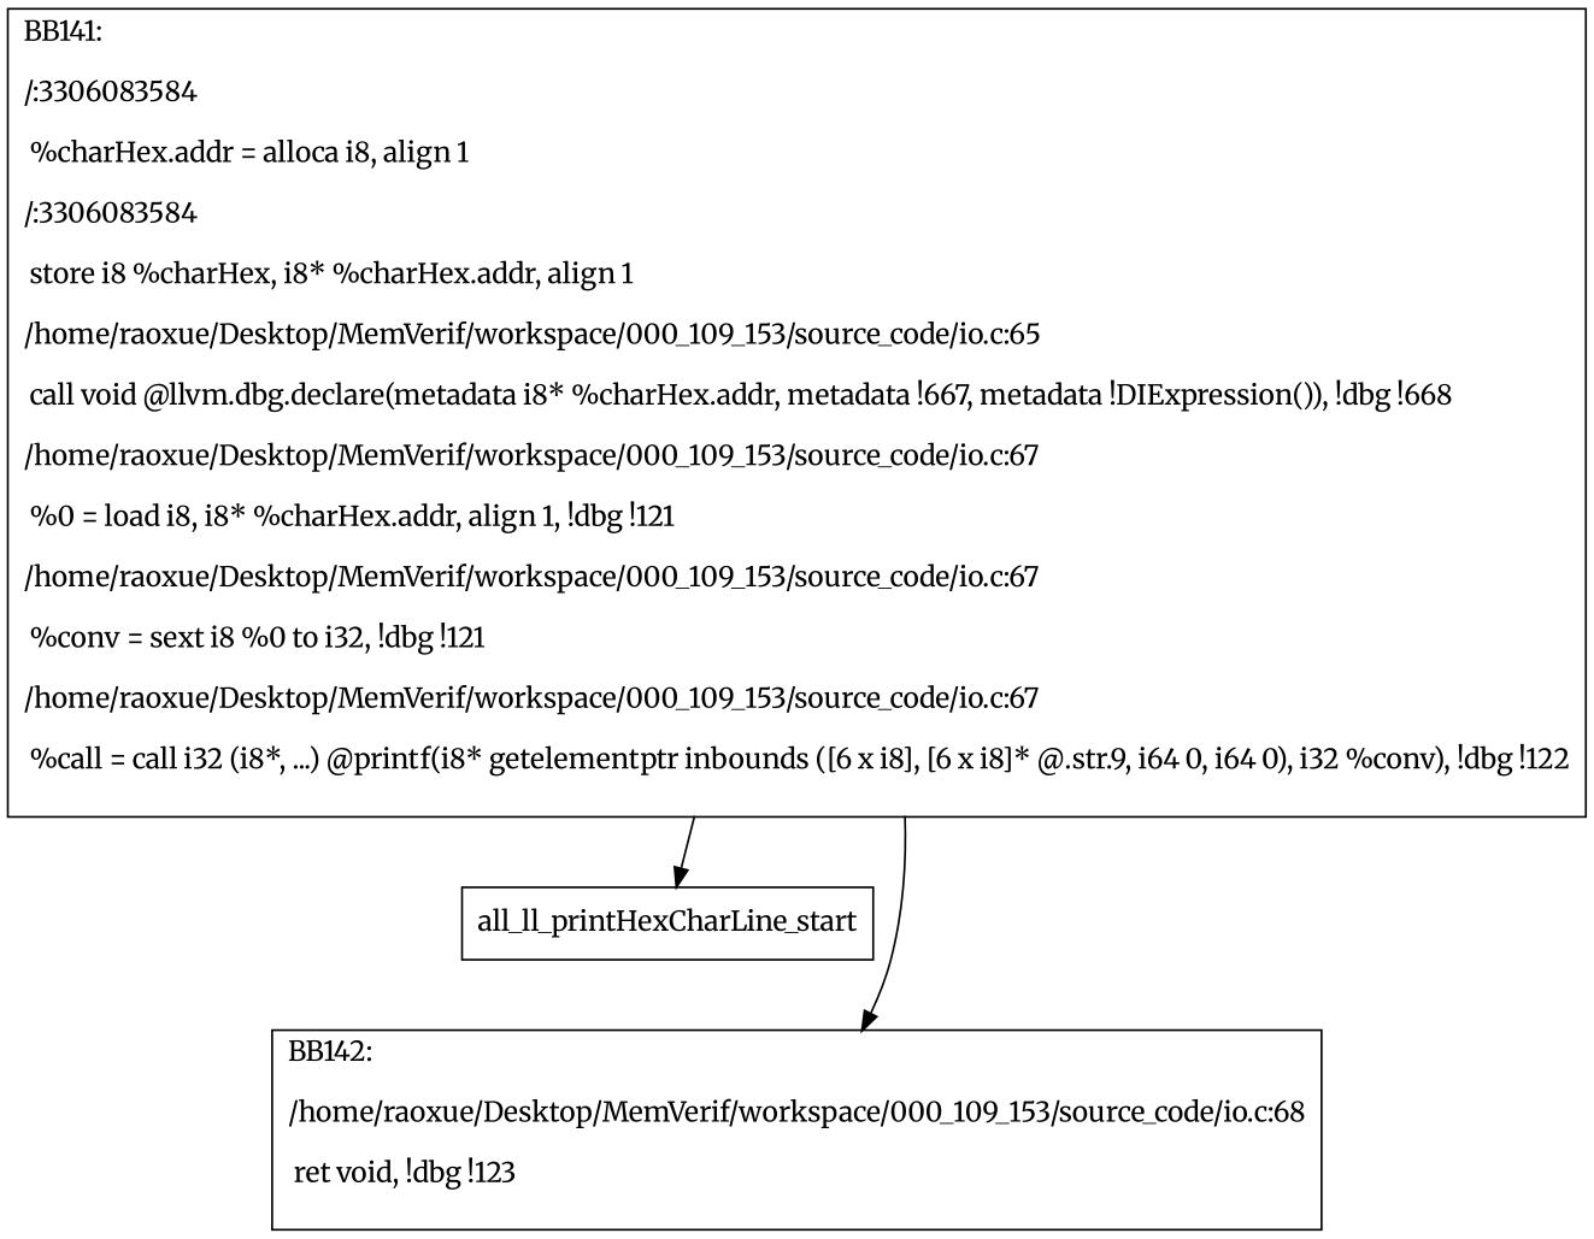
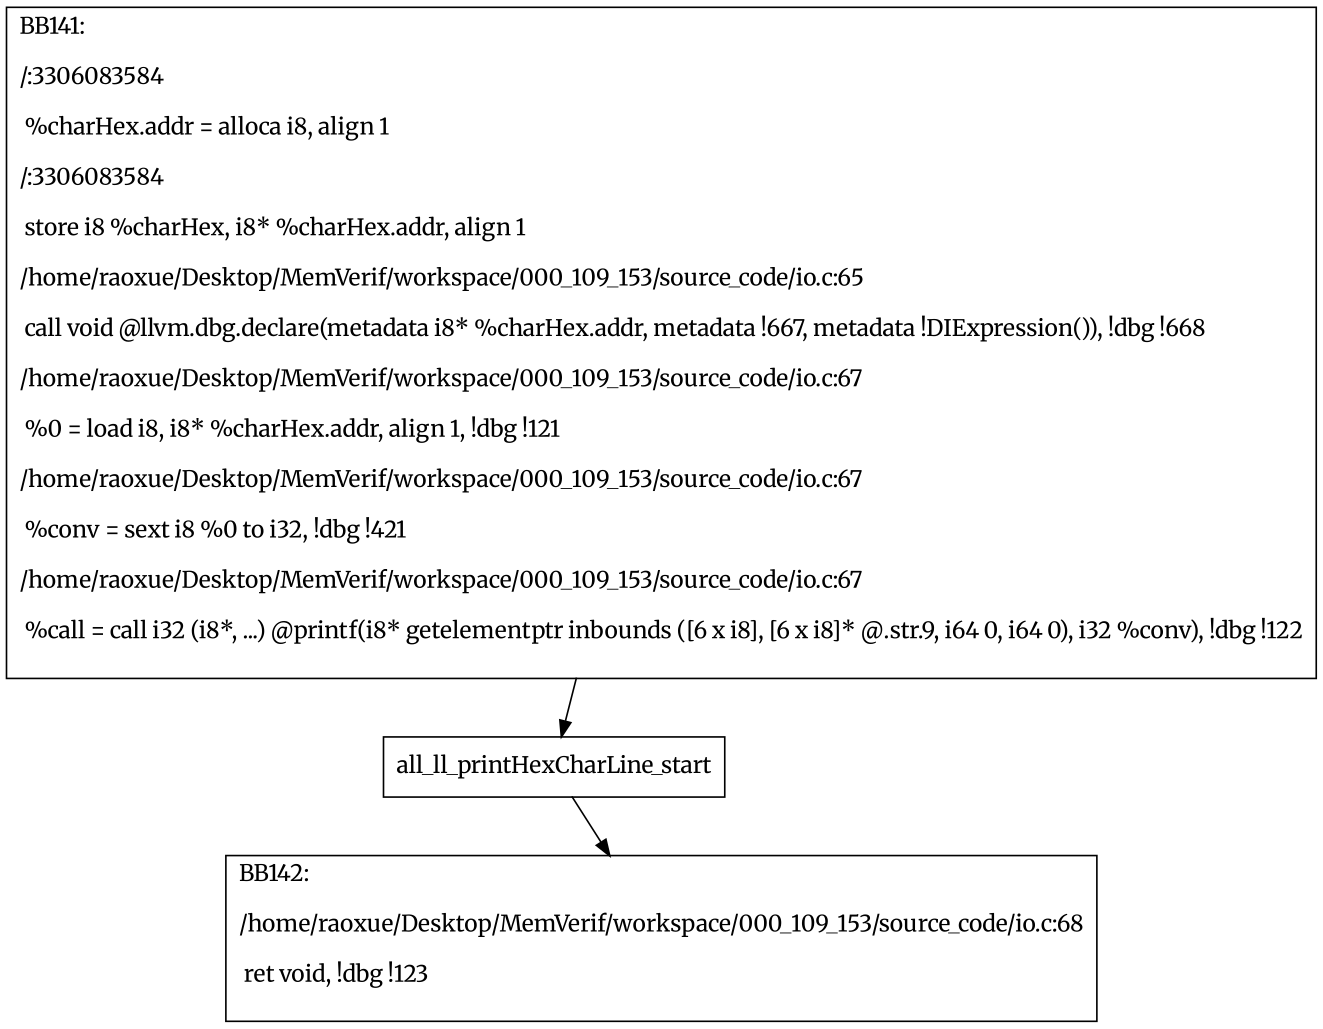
  digraph {
    fontname=Merriweather
    node [fontname=Merriweather shape=record]
    edge [fontname=Merriweather]
    n1 [label="{all_ll_printHexCharLine_start}"]
-   n2 [label="{BB141:\l\l/:3306083584\l\n  %charHex.addr = alloca i8, align 1\l\n/:3306083584\l\n  store i8 %charHex, i8* %charHex.addr, align 1\l\n/home/raoxue/Desktop/MemVerif/workspace/000_109_153/source_code/io.c:65\l\n  call void @llvm.dbg.declare(metadata i8* %charHex.addr, metadata !667, metadata !DIExpression()), !dbg !668\l\n/home/raoxue/Desktop/MemVerif/workspace/000_109_153/source_code/io.c:67\l\n  %0 = load i8, i8* %charHex.addr, align 1, !dbg !121\l\n/home/raoxue/Desktop/MemVerif/workspace/000_109_153/source_code/io.c:67\l\n  %conv = sext i8 %0 to i32, !dbg !121\l\n/home/raoxue/Desktop/MemVerif/workspace/000_109_153/source_code/io.c:67\l\n  %call = call i32 (i8*, ...) @printf(i8* getelementptr inbounds ([6 x i8], [6 x i8]* @.str.9, i64 0, i64 0), i32 %conv), !dbg !122\l\n}"]
+   n2 [label="{BB141:\l\l/:3306083584\l\n  %charHex.addr = alloca i8, align 1\l\n/:3306083584\l\n  store i8 %charHex, i8* %charHex.addr, align 1\l\n/home/raoxue/Desktop/MemVerif/workspace/000_109_153/source_code/io.c:65\l\n  call void @llvm.dbg.declare(metadata i8* %charHex.addr, metadata !667, metadata !DIExpression()), !dbg !668\l\n/home/raoxue/Desktop/MemVerif/workspace/000_109_153/source_code/io.c:67\l\n  %0 = load i8, i8* %charHex.addr, align 1, !dbg !121\l\n/home/raoxue/Desktop/MemVerif/workspace/000_109_153/source_code/io.c:67\l\n  %conv = sext i8 %0 to i32, !dbg !421\l\n/home/raoxue/Desktop/MemVerif/workspace/000_109_153/source_code/io.c:67\l\n  %call = call i32 (i8*, ...) @printf(i8* getelementptr inbounds ([6 x i8], [6 x i8]* @.str.9, i64 0, i64 0), i32 %conv), !dbg !122\l\n}"]
    n3 [label="{BB142:\l\l/home/raoxue/Desktop/MemVerif/workspace/000_109_153/source_code/io.c:68\l\n  ret void, !dbg !123\l\n}"]
    n2 -> n1
-   n2 -> n3
+   n1 -> n3
  }
